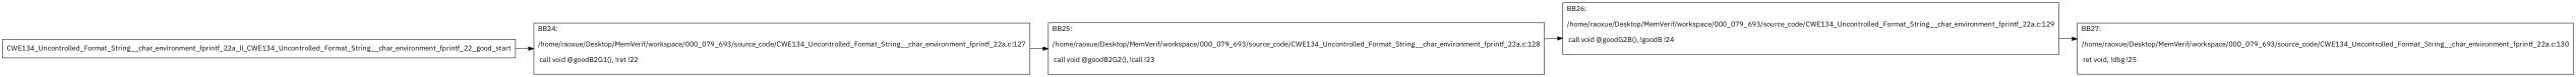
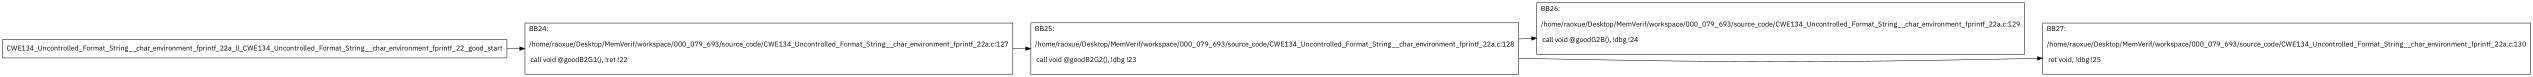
  digraph {
    fontname="IBM Plex Sans"
    rankdir=LR
    node [fontname="IBM Plex Sans" shape=record]
    edge [fontname="IBM Plex Sans"]
    n1 [label="{CWE134_Uncontrolled_Format_String__char_environment_fprintf_22a_ll_CWE134_Uncontrolled_Format_String__char_environment_fprintf_22_good_start}"]
    n2 [label="{BB24:\l\l/home/raoxue/Desktop/MemVerif/workspace/000_079_693/source_code/CWE134_Uncontrolled_Format_String__char_environment_fprintf_22a.c:127\l\n  call void @goodB2G1(), !ret !22\l\n}"]
-   n3 [label="{BB25:\l\l/home/raoxue/Desktop/MemVerif/workspace/000_079_693/source_code/CWE134_Uncontrolled_Format_String__char_environment_fprintf_22a.c:128\l\n  call void @goodB2G2(), !call !23\l\n}"]
-   n4 [label="{BB26:\l\l/home/raoxue/Desktop/MemVerif/workspace/000_079_693/source_code/CWE134_Uncontrolled_Format_String__char_environment_fprintf_22a.c:129\l\n  call void @goodG2B(), !goodB !24\l\n}"]
+   n3 [label="{BB25:\l\l/home/raoxue/Desktop/MemVerif/workspace/000_079_693/source_code/CWE134_Uncontrolled_Format_String__char_environment_fprintf_22a.c:128\l\n  call void @goodB2G2(), !dbg !23\l\n}"]
+   n4 [label="{BB26:\l\l/home/raoxue/Desktop/MemVerif/workspace/000_079_693/source_code/CWE134_Uncontrolled_Format_String__char_environment_fprintf_22a.c:129\l\n  call void @goodG2B(), !dbg !24\l\n}"]
    n5 [label="{BB27:\l\l/home/raoxue/Desktop/MemVerif/workspace/000_079_693/source_code/CWE134_Uncontrolled_Format_String__char_environment_fprintf_22a.c:130\l\n  ret void, !dbg !25\l\n}"]
    n1 -> n2
    n2 -> n3
    n3 -> n4
-   n4 -> n5
+   n3 -> n5
  }
